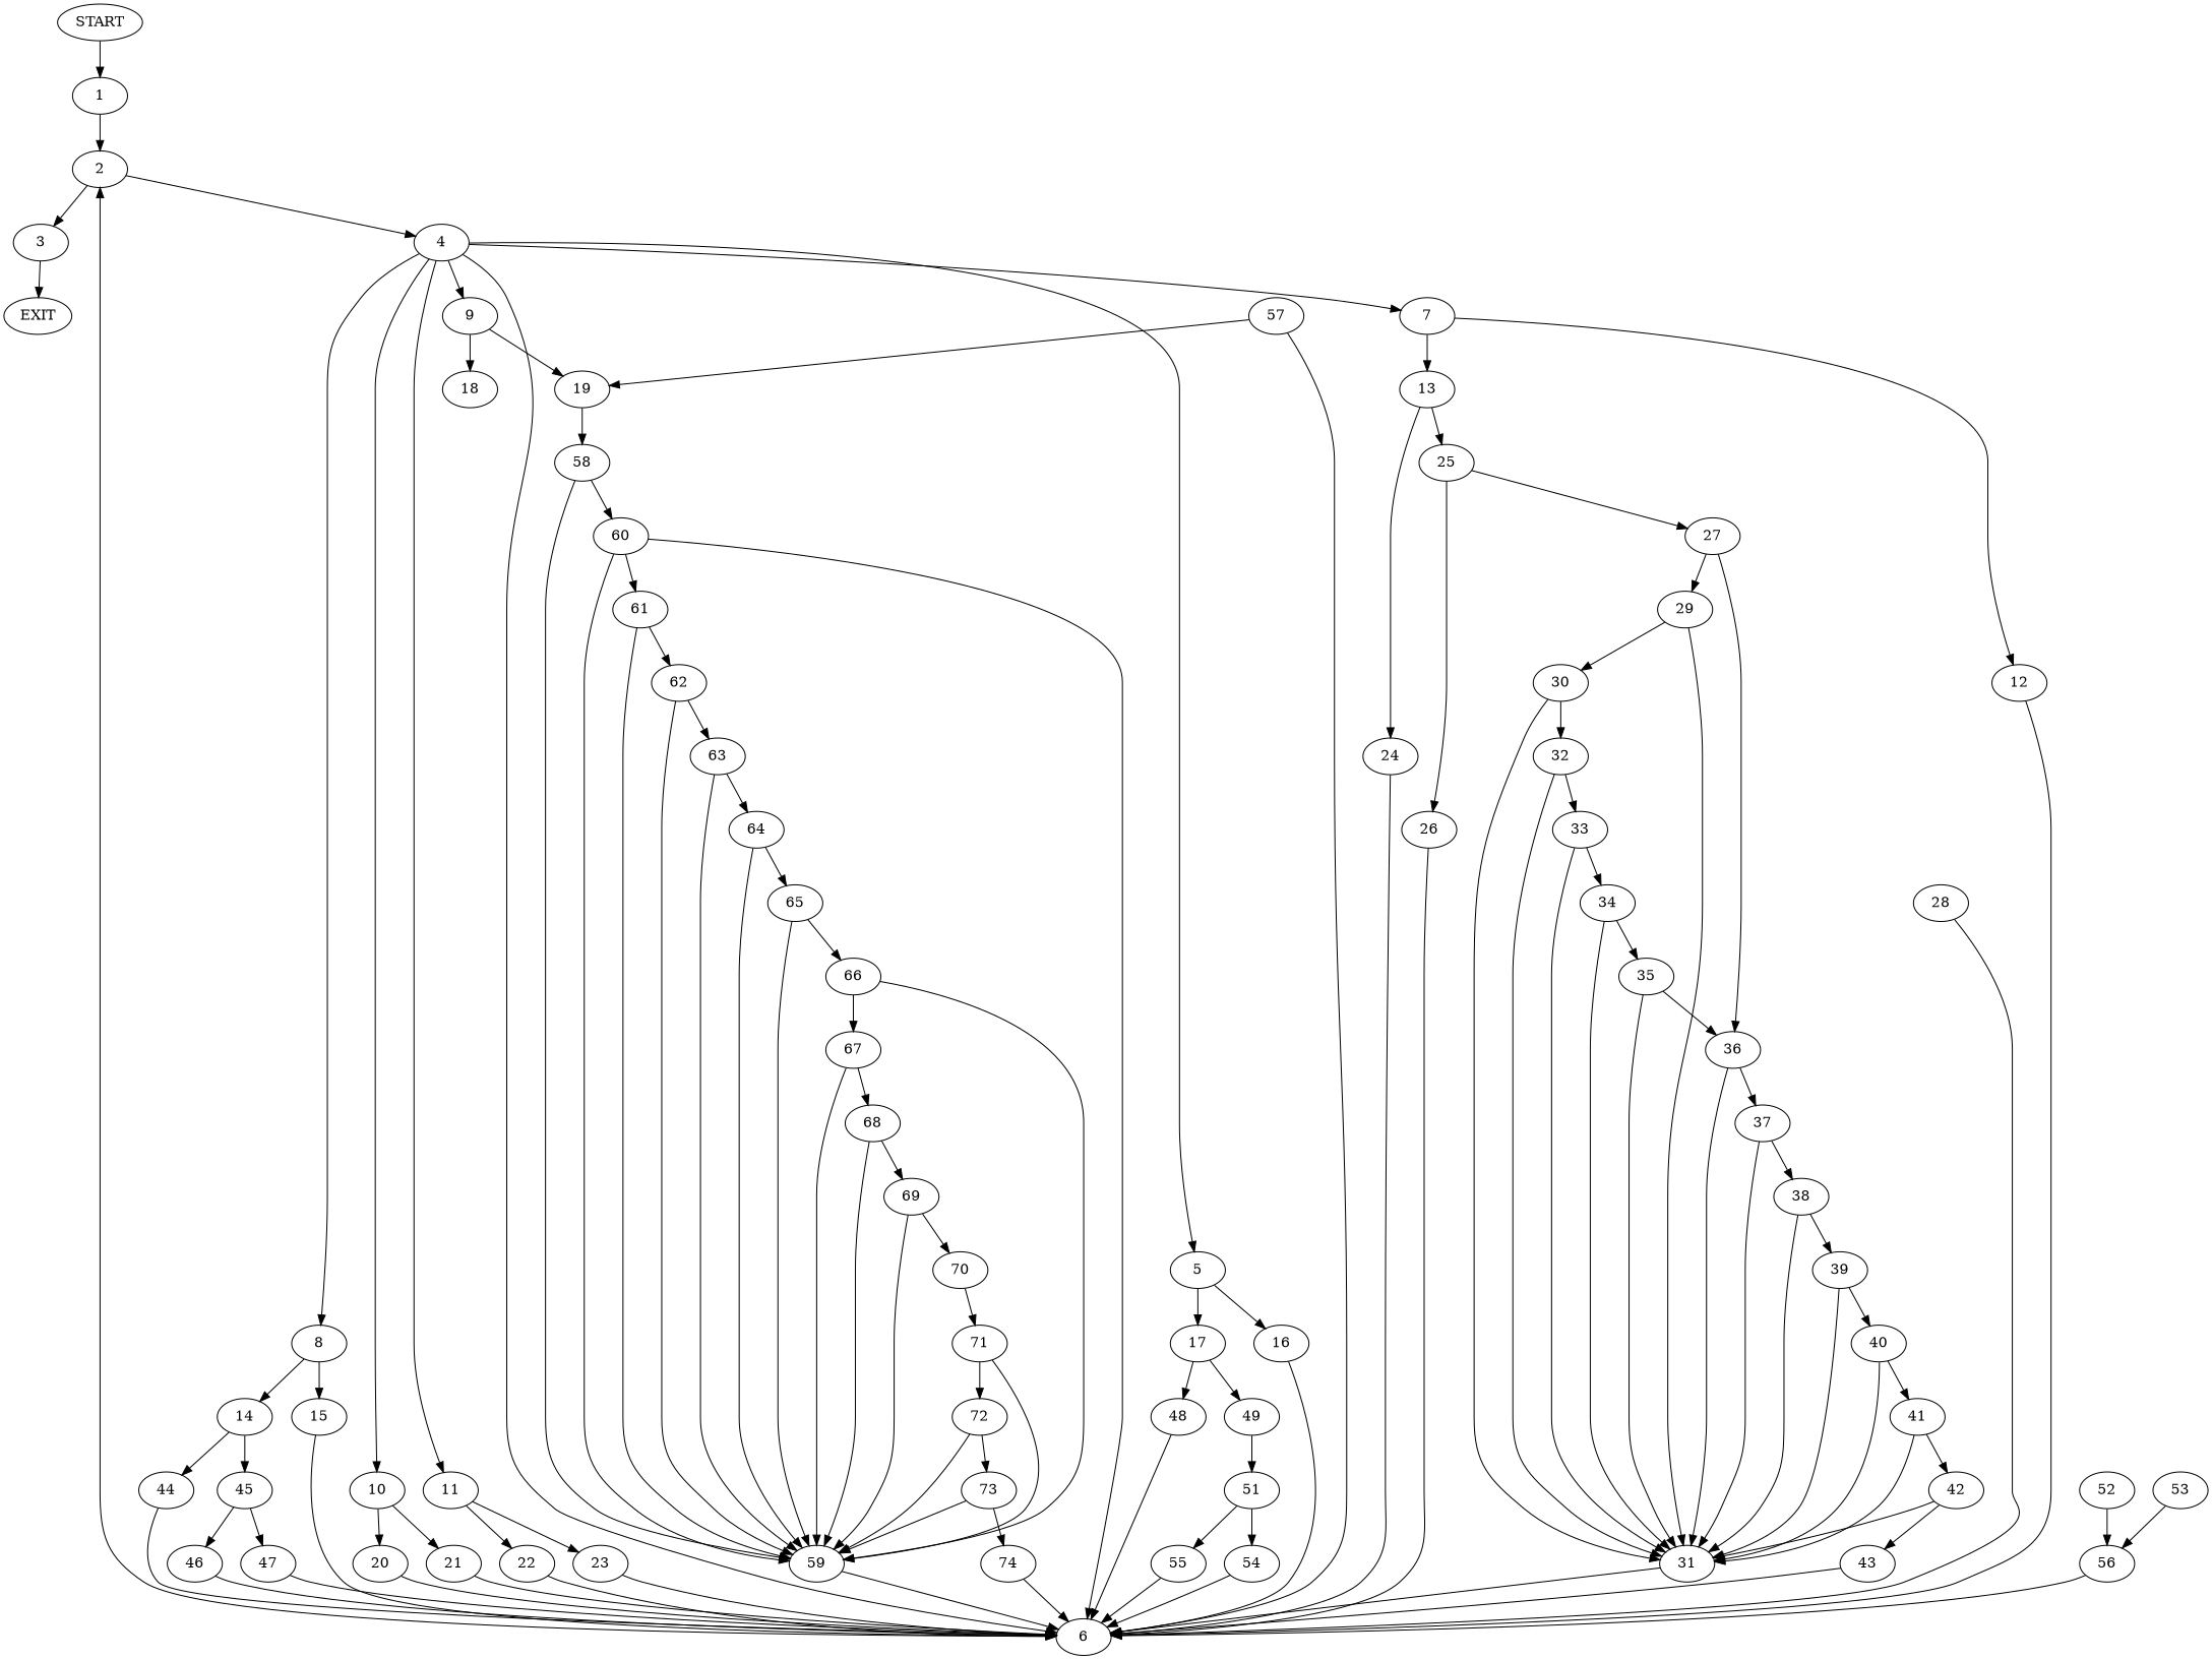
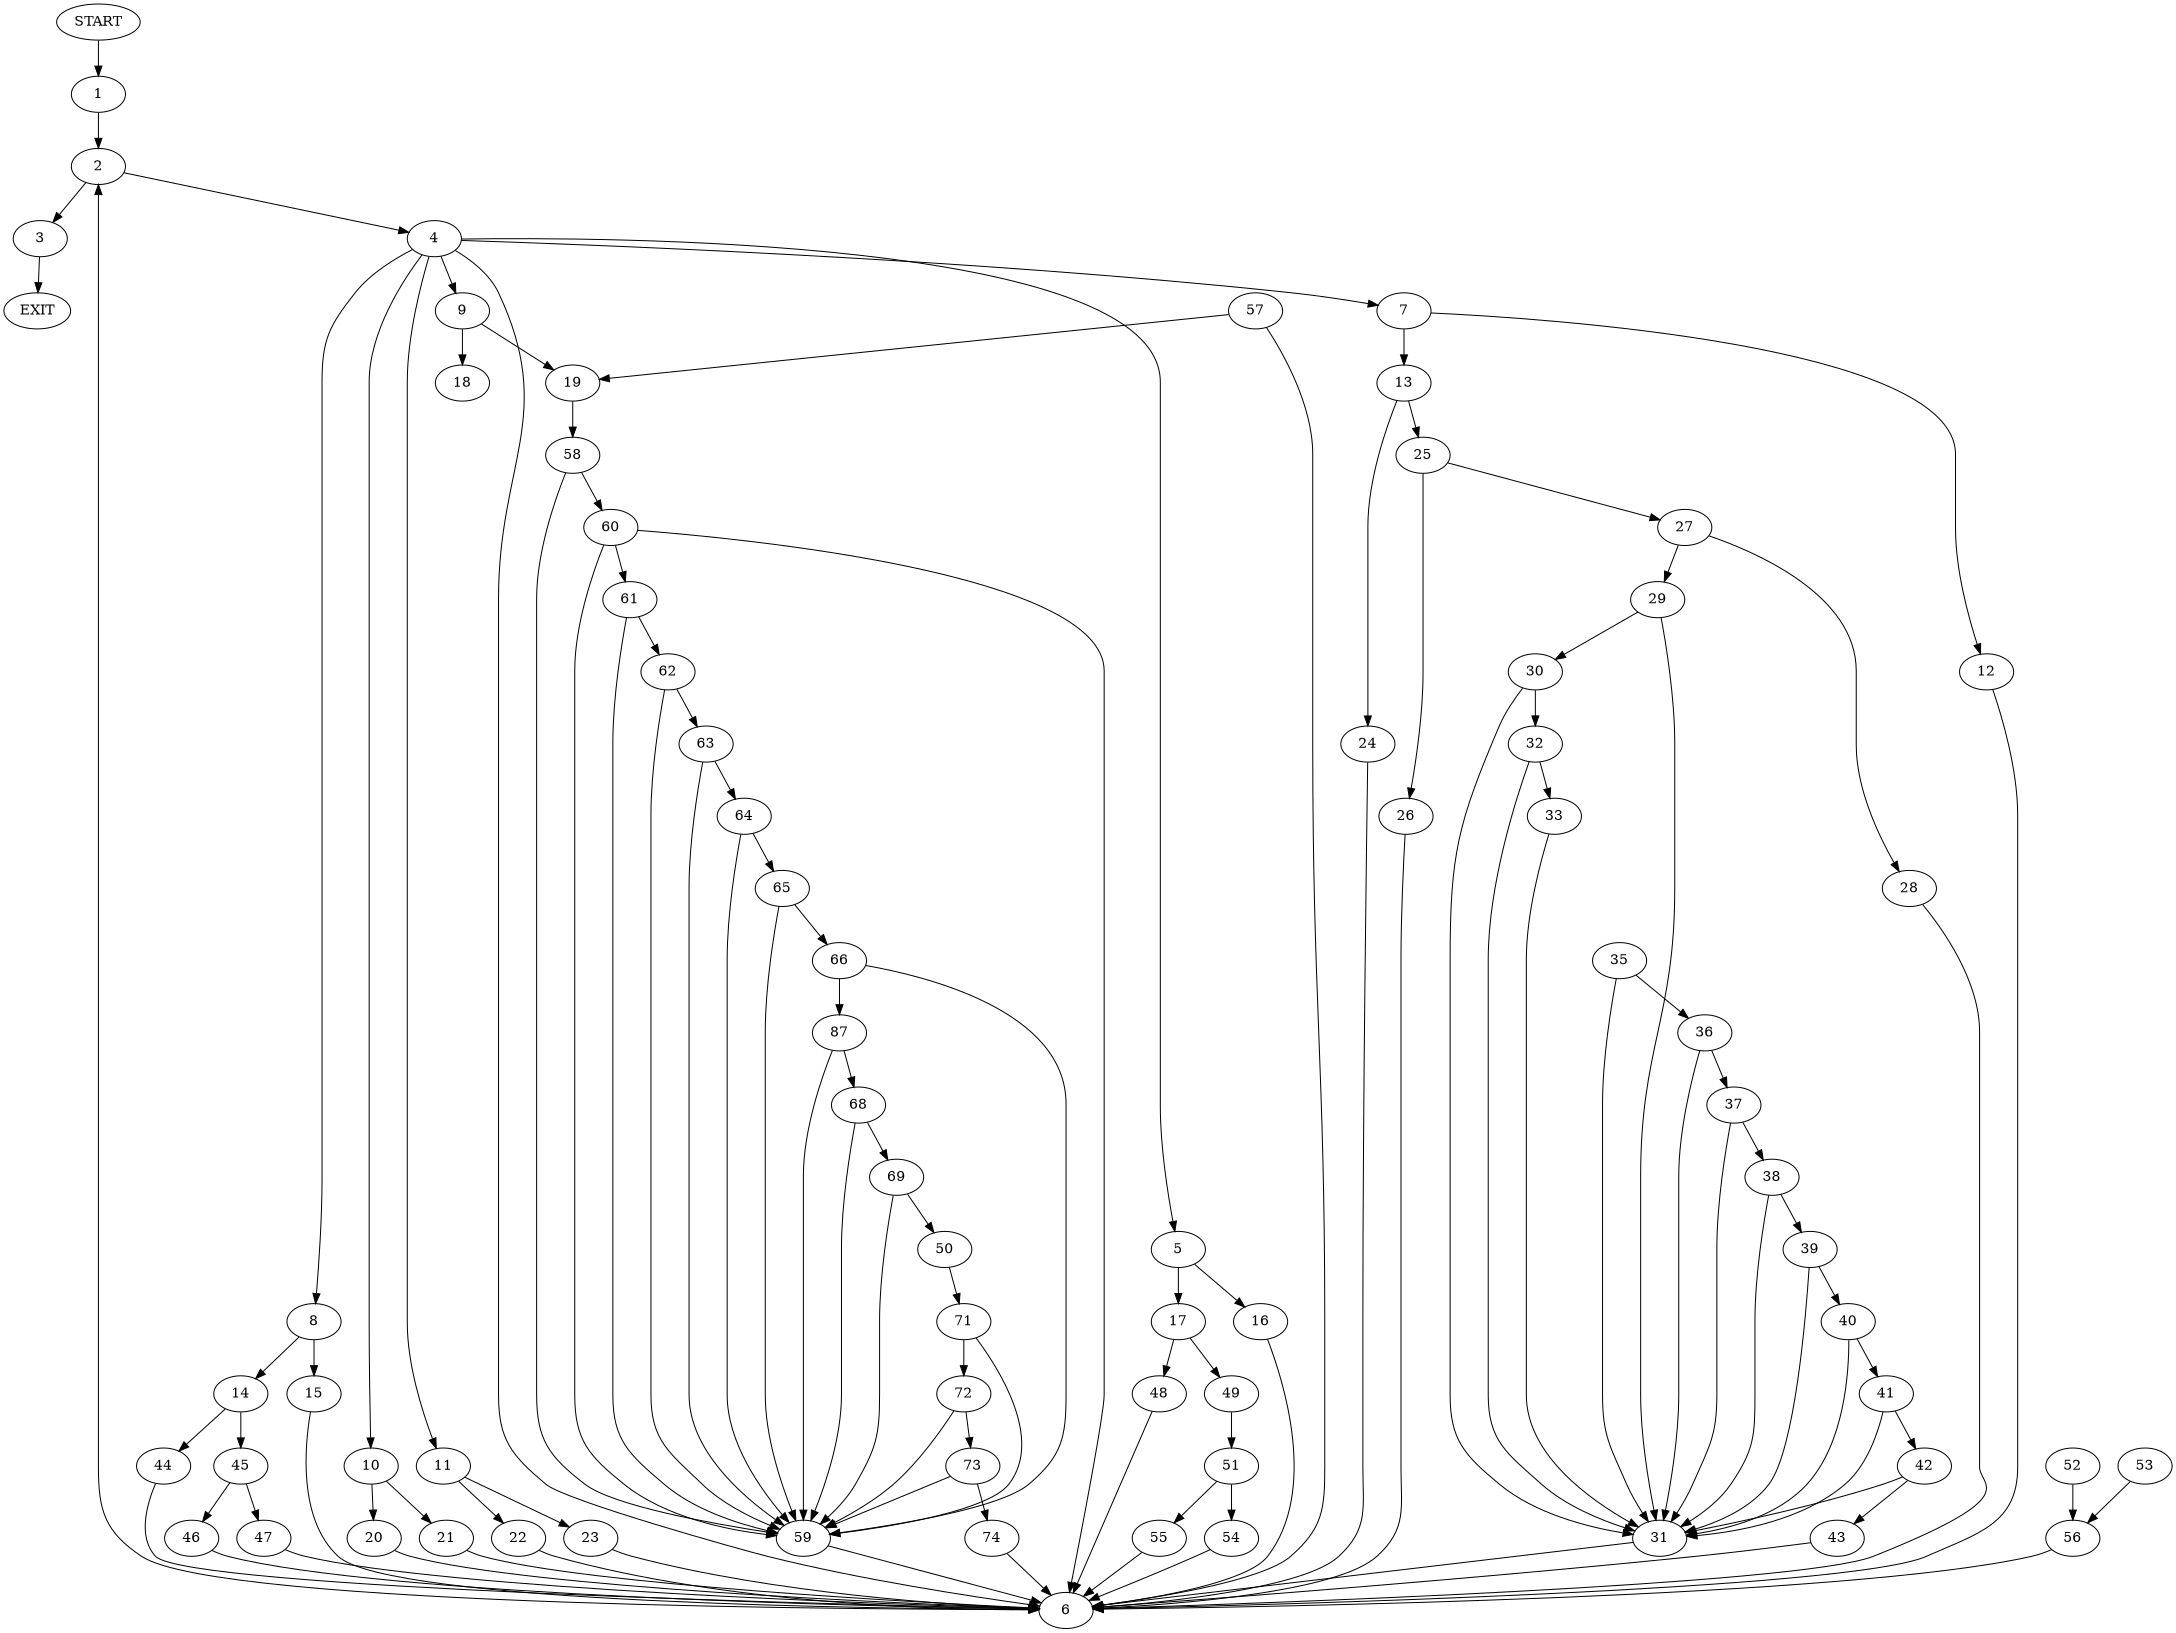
  digraph {
    n1 [label=START]
    1
    2
    n4 [label=EXIT]
    3
    4
    5
    6
    7
    8
    9
    10
    11
    16
    17
    12
    13
    14
    15
    18
    19
    20
    21
    22
    23
    48
    49
    24
    25
    44
    45
    58
    26
    27
    46
    47
    51
    57
    59
    60
    28
    29
    30
    31
    32
    33
-   34
    35
    36
    37
    38
    39
    40
    41
    42
    43
    54
    55
    52
    56
    53
    61
    62
    63
    64
    65
    66
-   67
+   67 [label=87]
    68
    69
-   70
+   70 [label=50]
    71
    72
    73
    74
    n1 -> 1
    1 -> 2
    2 -> 3
    2 -> 4
    3 -> n4
    4 -> 5
    4 -> 6
    4 -> 7
    4 -> 8
    4 -> 9
    4 -> 10
    4 -> 11
    5 -> 16
    5 -> 17
    6 -> 2
    7 -> 12
    7 -> 13
    8 -> 14
    8 -> 15
    9 -> 18
    9 -> 19
    10 -> 20
    10 -> 21
    11 -> 22
    11 -> 23
    16 -> 6
    17 -> 48
    17 -> 49
    12 -> 6
    13 -> 24
    13 -> 25
    14 -> 44
    14 -> 45
    15 -> 6
    19 -> 58
    20 -> 6
    21 -> 6
    22 -> 6
    23 -> 6
    48 -> 6
    49 -> 51
    24 -> 6
    25 -> 26
    25 -> 27
    44 -> 6
    45 -> 46
    45 -> 47
    58 -> 59
    58 -> 60
    26 -> 6
-   27 -> 36
+   27 -> 28
    27 -> 29
    46 -> 6
    47 -> 6
    51 -> 54
    51 -> 55
    57 -> 6
    57 -> 19
    59 -> 6
    60 -> 6
    60 -> 59
    60 -> 61
    28 -> 6
    29 -> 30
    29 -> 31
    30 -> 31
    30 -> 32
    31 -> 6
    32 -> 31
    32 -> 33
    33 -> 31
-   33 -> 34
-   34 -> 31
-   34 -> 35
    35 -> 31
    35 -> 36
    36 -> 31
    36 -> 37
    37 -> 31
    37 -> 38
    38 -> 31
    38 -> 39
    39 -> 31
    39 -> 40
    40 -> 31
    40 -> 41
    41 -> 31
    41 -> 42
    42 -> 31
    42 -> 43
    43 -> 6
    54 -> 6
    55 -> 6
    52 -> 56
    56 -> 6
    53 -> 56
    61 -> 59
    61 -> 62
    62 -> 59
    62 -> 63
    63 -> 59
    63 -> 64
    64 -> 59
    64 -> 65
    65 -> 59
    65 -> 66
    66 -> 59
    66 -> 67
    67 -> 59
    67 -> 68
    68 -> 59
    68 -> 69
    69 -> 59
    69 -> 70
    70 -> 71
    71 -> 59
    71 -> 72
    72 -> 59
    72 -> 73
    73 -> 59
    73 -> 74
    74 -> 6
  }
